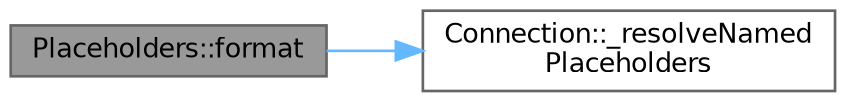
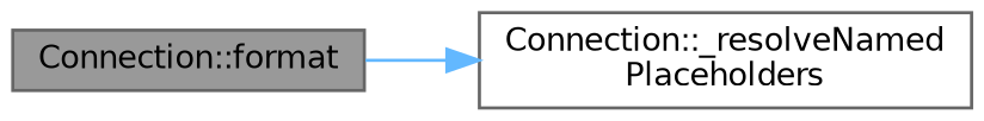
  digraph {
    rankdir=LR
    node [fontname=Helvetica fontsize=10 shape=box style=filled]
-   n1 [color=gray40 fillcolor=grey60 fontcolor=black height=0.2 label="Placeholders::format" width=0.4]
+   n1 [color=gray40 fillcolor=grey60 fontcolor=black height=0.2 label="Connection::format" width=0.4]
    n2 [color=grey40 fillcolor=white height=0.2 label="Connection::_resolveNamed\lPlaceholders" width=0.4]
    n1 -> n2 [color=steelblue1 fontname=Helvetica fontsize=10 labelfontname=Helvetica labelfontsize=10 style=solid]
  }
